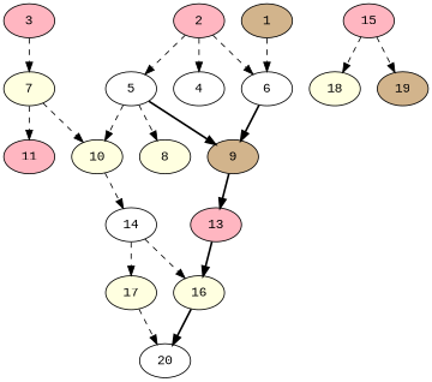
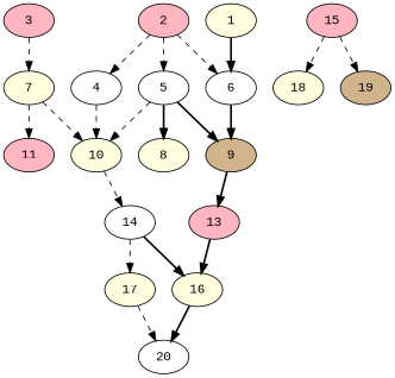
  digraph {
    fontname="Liberation Mono"
    node [alpha=0.05 fillcolor=lightyellow fontname="Liberation Mono" style=filled]
    edge [fontname="Liberation Mono" style=dashed]
-   1 [expect_size=33951744 fillcolor=tan]
+   1 [expect_size=33951744]
    6 [alpha=0.15 expect_size=24087552 fillcolor=white]
    9 [alpha=0.06 expect_size=23664640 fillcolor=tan]
    7 [alpha=0.06 expect_size=20633600]
    10 [alpha=0.01 expect_size=23284736]
    11 [alpha=0.04 expect_size=11889664 fillcolor=lightpink]
    14 [alpha=0.15 expect_size=13787136 fillcolor=white]
    13 [alpha=0.17 expect_size=48892928 fillcolor=lightpink]
    2 [alpha=0.10 expect_size=34938880 fillcolor=lightpink]
    4 [alpha=0.07 expect_size=18849792 fillcolor=white]
    5 [alpha=0.20 expect_size=38618112 fillcolor=white]
    8 [alpha=0.07 expect_size=47501312]
    3 [expect_size=10405888 fillcolor=lightpink]
    16 [alpha=0.16 expect_size=30327808]
    17 [alpha=0.11 expect_size=18562048]
    20 [alpha=0.03 expect_size=16264192 fillcolor=white]
    15 [alpha=0.04 expect_size=30362624 fillcolor=lightpink]
    18 [alpha=0.08 expect_size=33638400]
    19 [alpha=0.20 expect_size=50421760 fillcolor=tan]
-   1 -> 6
+   1 -> 6 [style=bold]
    6 -> 9 [style=bold]
    9 -> 13 [style=bold]
    7 -> 10
    7 -> 11
    10 -> 14
-   14 -> 16
+   14 -> 16 [style=bold]
    14 -> 17
    13 -> 16 [style=bold]
    2 -> 6
    2 -> 4
    2 -> 5
+   4 -> 10
    5 -> 9 [style=bold]
    5 -> 10
-   5 -> 8
+   5 -> 8 [style=bold]
    3 -> 7
    16 -> 20 [style=bold]
    17 -> 20
    15 -> 18
    15 -> 19
  }
